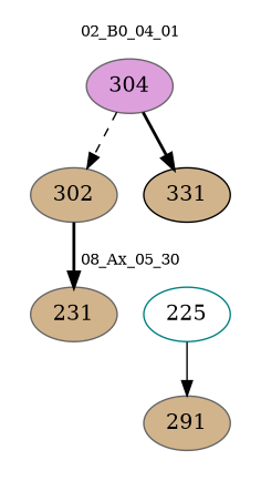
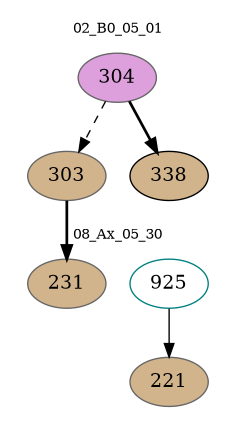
  digraph {
    node [color=gray40 fillcolor=tan style=filled]
    edge [color=black style=bold]
-   n1 [color=teal fillcolor=white label=225]
-   n2 [label=291]
+   n1 [color=teal fillcolor=white label=925]
+   n2 [label=221]
    n3 [label=231]
    n4 [fillcolor=plum label=304]
-   n5 [label=302]
-   n6 [color=black label=331]
+   n5 [label=303]
+   n6 [color=black label=338]
    subgraph cluster_1 {
      color=white
      fontsize=10
      label="08_Ax_05_30"
      n1
      n2
      n3
    }
    subgraph cluster_2 {
      color=white
      fontsize=10
-     label="02_B0_04_01"
+     label="02_B0_05_01"
      n4
      n5
      n6
    }
    n1 -> n2 [style=solid]
    n4 -> n5 [style=dashed]
    n4 -> n6
    n5 -> n3
  }
